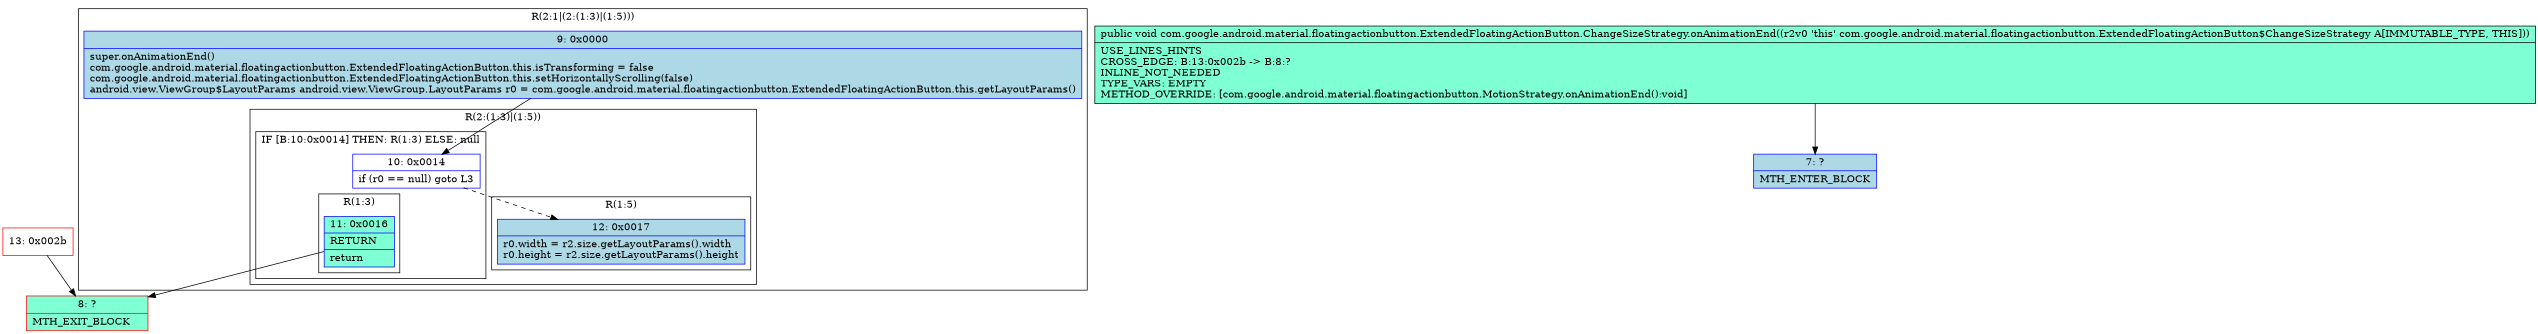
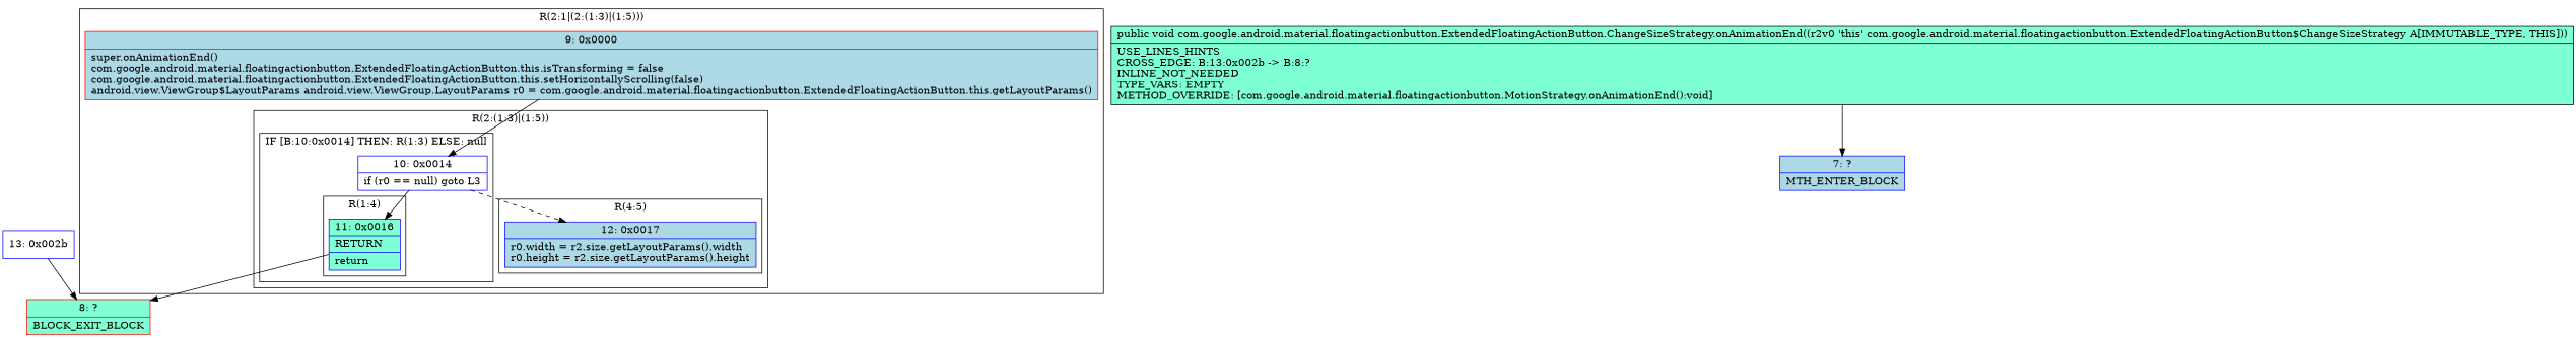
  digraph {
    node [color=blue fillcolor=aquamarine shape=record style=filled]
    n1 [label="{11\:\ 0x0016|RETURN\l|return\l}"]
    n2 [fillcolor=white label="{10\:\ 0x0014|if (r0 == null) goto L3\l}"]
    n3 [fillcolor=lightblue label="{12\:\ 0x0017|r0.width = r2.size.getLayoutParams().width\lr0.height = r2.size.getLayoutParams().height\l}"]
-   n4 [fillcolor=lightblue label="{9\:\ 0x0000|super.onAnimationEnd()\lcom.google.android.material.floatingactionbutton.ExtendedFloatingActionButton.this.isTransforming = false\lcom.google.android.material.floatingactionbutton.ExtendedFloatingActionButton.this.setHorizontallyScrolling(false)\landroid.view.ViewGroup$LayoutParams android.view.ViewGroup.LayoutParams r0 = com.google.android.material.floatingactionbutton.ExtendedFloatingActionButton.this.getLayoutParams()\l}"]
-   n5 [color=red label="{8\:\ ?|MTH_EXIT_BLOCK\l}"]
-   n6 [color=red fillcolor=white label="{13\:\ 0x002b}"]
+   n4 [color=red fillcolor=lightblue label="{9\:\ 0x0000|super.onAnimationEnd()\lcom.google.android.material.floatingactionbutton.ExtendedFloatingActionButton.this.isTransforming = false\lcom.google.android.material.floatingactionbutton.ExtendedFloatingActionButton.this.setHorizontallyScrolling(false)\landroid.view.ViewGroup$LayoutParams android.view.ViewGroup.LayoutParams r0 = com.google.android.material.floatingactionbutton.ExtendedFloatingActionButton.this.getLayoutParams()\l}"]
+   n5 [color=red label="{8\:\ ?|BLOCK_EXIT_BLOCK\l}"]
+   n6 [fillcolor=white label="{13\:\ 0x002b}"]
    n7 [fillcolor=lightblue label="{7\:\ ?|MTH_ENTER_BLOCK\l}"]
    n8 [label="{public void com.google.android.material.floatingactionbutton.ExtendedFloatingActionButton.ChangeSizeStrategy.onAnimationEnd((r2v0 'this' com.google.android.material.floatingactionbutton.ExtendedFloatingActionButton$ChangeSizeStrategy A[IMMUTABLE_TYPE, THIS]))  | USE_LINES_HINTS\lCROSS_EDGE: B:13:0x002b \-\> B:8:?\lINLINE_NOT_NEEDED\lTYPE_VARS: EMPTY\lMETHOD_OVERRIDE: [com.google.android.material.floatingactionbutton.MotionStrategy.onAnimationEnd():void]\l}" color=""]
    subgraph cluster_1 {
      label="R(2:1|(2:(1:3)|(1:5)))"
      n4
      subgraph cluster_2 {
        label="R(2:(1:3)|(1:5))"
        subgraph cluster_3 {
          label="IF [B:10:0x0014] THEN: R(1:3) ELSE: null"
          n2
          subgraph cluster_4 {
-           label="R(1:3)"
+           label="R(1:4)"
            n1
          }
        }
        subgraph cluster_5 {
-         label="R(1:5)"
+         label="R(4:5)"
          n3
        }
      }
    }
    n1 -> n5
+   n2 -> n1
    n2 -> n3 [style=dashed]
    n4 -> n2
    n6 -> n5
    n8 -> n7
  }
